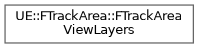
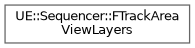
  digraph {
    rankdir=LR
-   n1 [color=grey40 fillcolor=white fontname=Helvetica fontsize=10 height=0.2 label="UE::FTrackArea::FTrackArea\lViewLayers" shape=box style=filled width=0.4]
+   n1 [color=grey40 fillcolor=white fontname=Helvetica fontsize=10 height=0.2 label="UE::Sequencer::FTrackArea\lViewLayers" shape=box style=filled width=0.4]
  }
